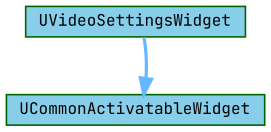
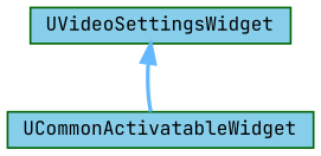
  digraph {
    fontname="JetBrains Mono"
    node [color=darkgreen fillcolor=skyblue fontname="JetBrains Mono" fontsize=10 shape=box style=filled]
    n1 [fontcolor=black height=0.2 label=UVideoSettingsWidget width=0.4]
    n2 [height=0.2 label=UCommonActivatableWidget width=0.4]
-   n2 -> n1 [color=steelblue1 dir=back fontname="JetBrains Mono" fontsize=10 labelfontname=Helvetica labelfontsize=10 style=bold]
+   n1 -> n2 [color=steelblue1 dir=back fontname="JetBrains Mono" fontsize=10 labelfontname=Helvetica labelfontsize=10 style=bold]
  }
